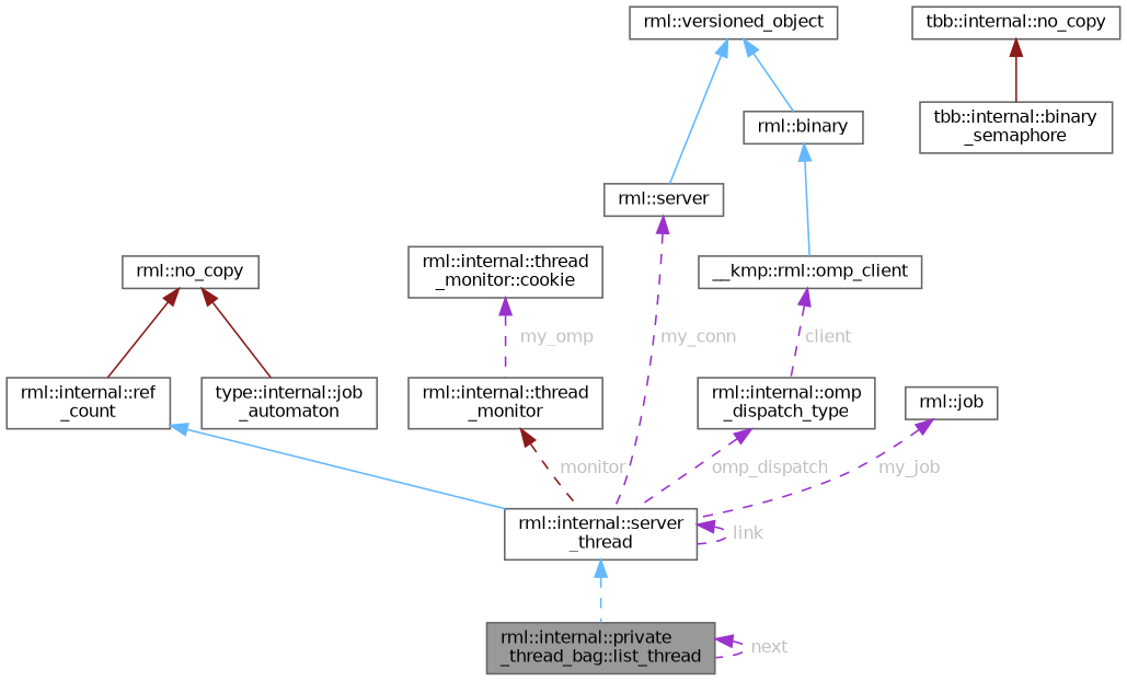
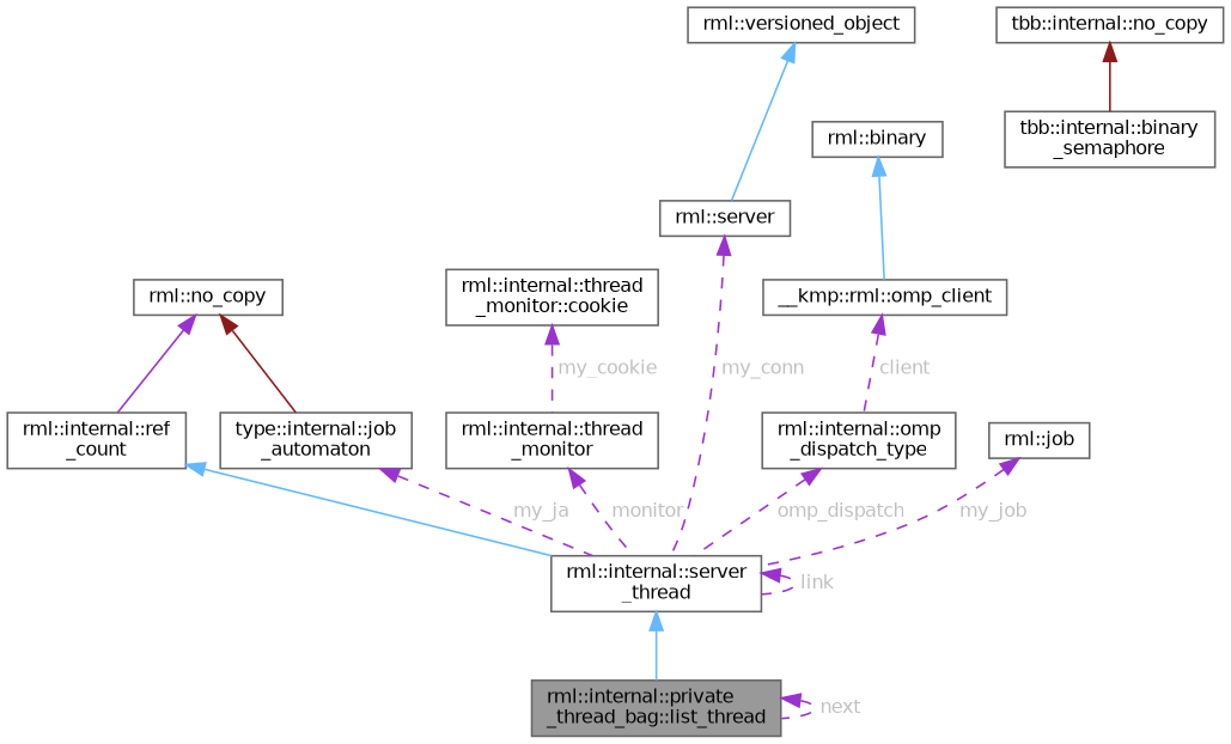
  digraph {
    fontname="DejaVu Sans"
    rankdir=TB
    node [color=gray40 fillcolor=white fontname="DejaVu Sans" fontsize=10 shape=box style=filled]
    edge [color=darkorchid3 dir=back fontcolor=grey fontname="DejaVu Sans" fontsize=10 labelfontname=Helvetica labelfontsize=10 style=dashed]
    n1 [fillcolor=grey60 fontcolor=black height=0.2 label="rml::internal::private\l_thread_bag::list_thread" width=0.4]
    n2 [height=0.2 label="rml::internal::server\l_thread" width=0.4]
    n3 [height=0.2 label="rml::internal::ref\l_count" width=0.4]
    n4 [height=0.2 label="rml::no_copy" width=0.4]
    n5 [height=0.2 label="type::internal::job\l_automaton" width=0.4]
    n6 [height=0.2 label="rml::internal::thread\l_monitor" width=0.4]
    n7 [height=0.2 label="rml::internal::thread\l_monitor::cookie" width=0.4]
    n8 [height=0.2 label="tbb::internal::binary\l_semaphore" width=0.4]
    n9 [height=0.2 label="tbb::internal::no_copy" width=0.4]
    n10 [height=0.2 label="rml::server" width=0.4]
    n11 [height=0.2 label="rml::versioned_object" width=0.4]
    n12 [height=0.2 label="rml::binary" width=0.4]
    n13 [height=0.2 label="__kmp::rml::omp_client" width=0.4]
    n14 [height=0.2 label="rml::job" width=0.4]
    n15 [height=0.2 label="rml::internal::omp\l_dispatch_type" width=0.4]
    n1 -> n1 [label=" next"]
-   n2 -> n1 [color=steelblue1 fontcolor=""]
+   n2 -> n1 [color=steelblue1 style=solid fontcolor=""]
    n2 -> n2 [label=" link"]
    n3 -> n2 [color=steelblue1 style=solid fontcolor=""]
-   n4 -> n3 [color=firebrick4 style=solid fontcolor=""]
+   n4 -> n3 [style=solid fontcolor=""]
    n4 -> n5 [color=firebrick4 style=solid fontcolor=""]
-   n6 -> n2 [color=firebrick4 label=" monitor"]
-   n7 -> n6 [label=" my_omp"]
+   n5 -> n2 [label=" my_ja"]
+   n6 -> n2 [label=" monitor"]
+   n7 -> n6 [label=" my_cookie"]
    n9 -> n8 [color=firebrick4 style=solid fontcolor=""]
    n10 -> n2 [label=" my_conn"]
    n11 -> n10 [color=steelblue1 style=solid fontcolor=""]
-   n11 -> n12 [color=steelblue1 style=solid fontcolor=""]
    n12 -> n13 [color=steelblue1 style=solid fontcolor=""]
    n13 -> n15 [label=" client"]
    n14 -> n2 [label=" my_job"]
    n15 -> n2 [label=" omp_dispatch"]
  }
